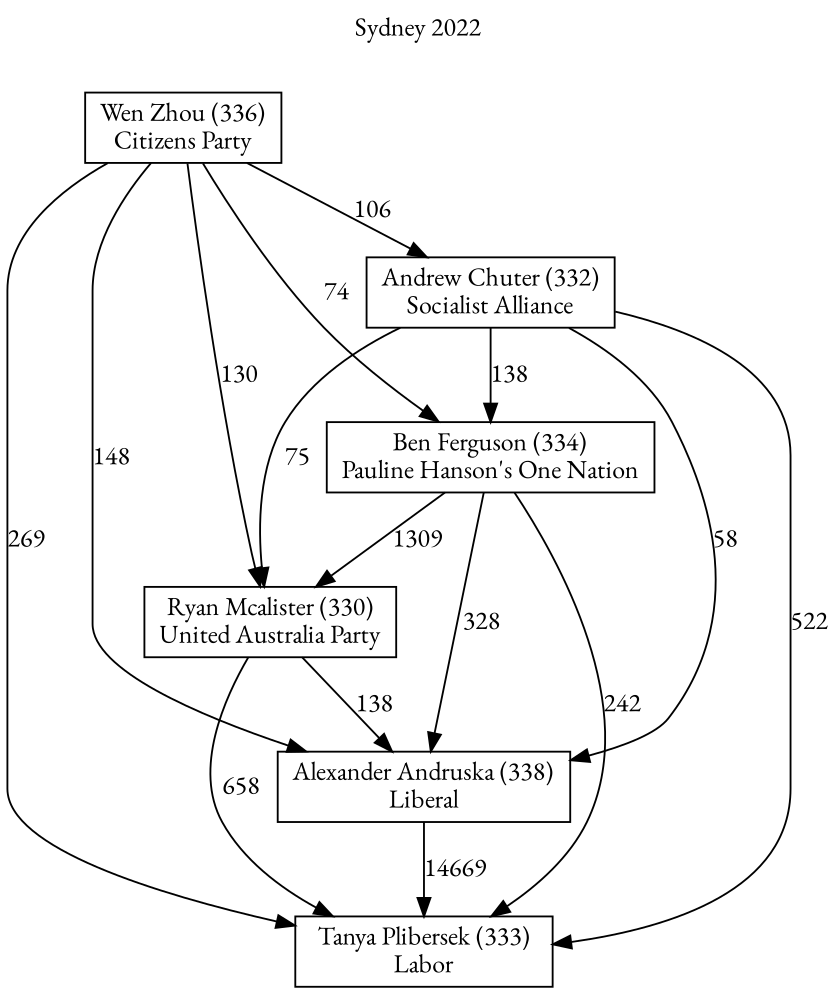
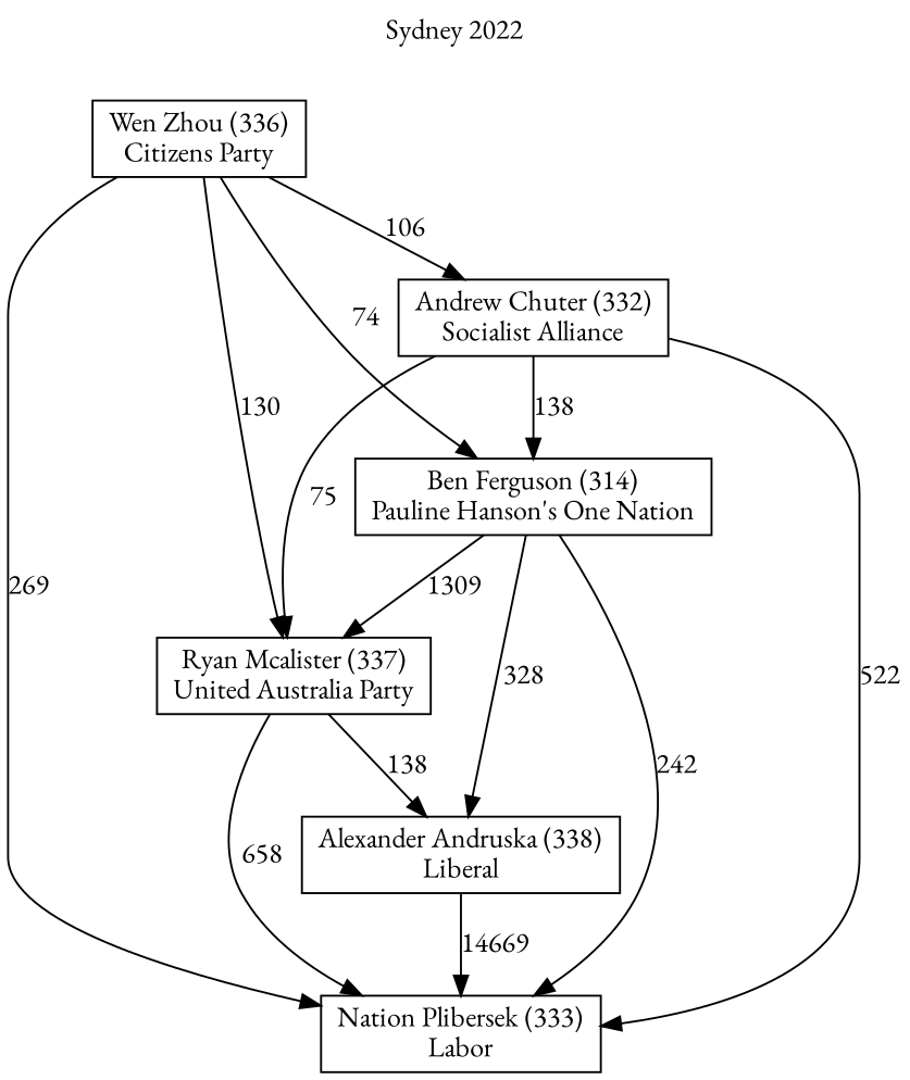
  digraph {
    fontname="EB Garamond"
    label="Sydney 2022"
    labelloc=t
    mclimit=10
    node [fontname="EB Garamond" shape=box]
    edge [fontname="EB Garamond"]
    n1 [label="Alexander Andruska (338)\nLiberal"]
-   n2 [label="Tanya Plibersek (333)\nLabor"]
+   n2 [label="Nation Plibersek (333)\nLabor"]
    n3 [label="Andrew Chuter (332)\nSocialist Alliance"]
-   n4 [label="Ben Ferguson (334)\nPauline Hanson's One Nation"]
-   n5 [label="Ryan Mcalister (330)\nUnited Australia Party"]
+   n4 [label="Ben Ferguson (314)\nPauline Hanson's One Nation"]
+   n5 [label="Ryan Mcalister (337)\nUnited Australia Party"]
    n6 [label="Wen Zhou (336)\nCitizens Party"]
    n1 -> n2 [label=14669]
-   n3 -> n1 [label=58]
    n3 -> n2 [label=522]
    n3 -> n4 [label=138]
    n3 -> n5 [label=75]
    n4 -> n1 [label=328]
    n4 -> n2 [label=242]
    n4 -> n5 [label=1309]
    n5 -> n1 [label=138]
    n5 -> n2 [label=658]
-   n6 -> n1 [label=148]
    n6 -> n2 [label=269]
    n6 -> n3 [label=106]
    n6 -> n4 [label=74]
    n6 -> n5 [label=130]
  }
